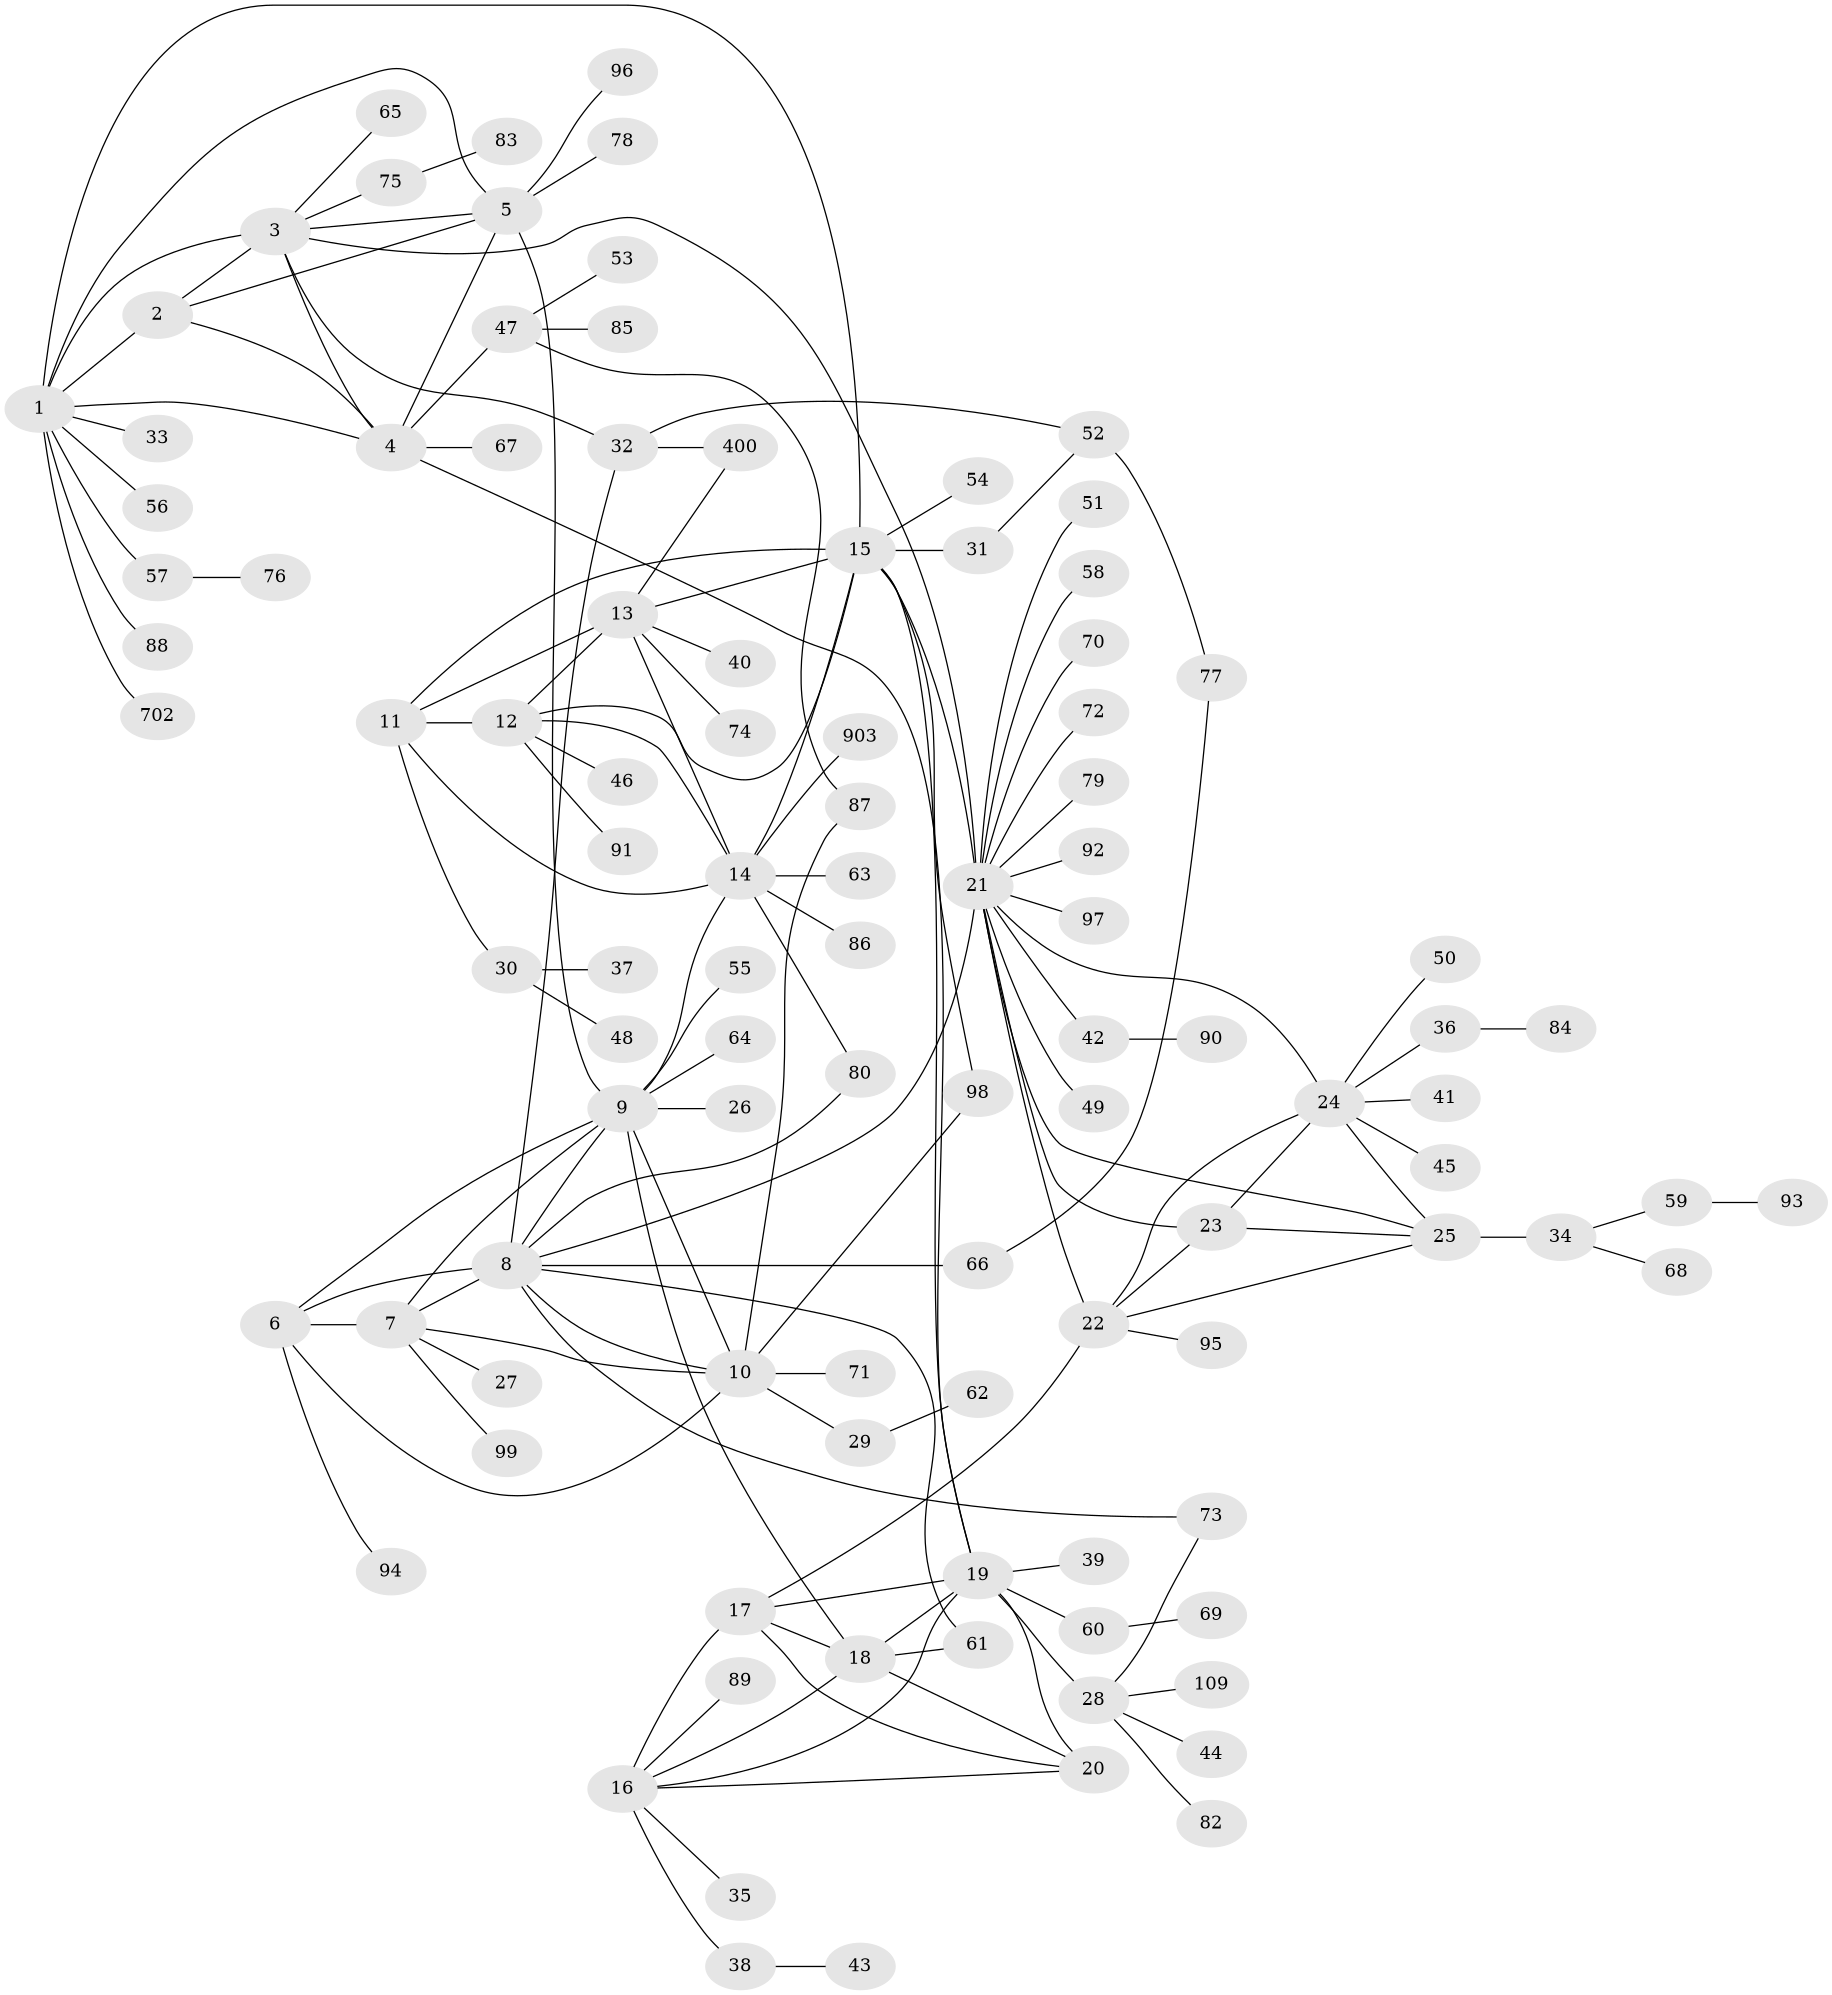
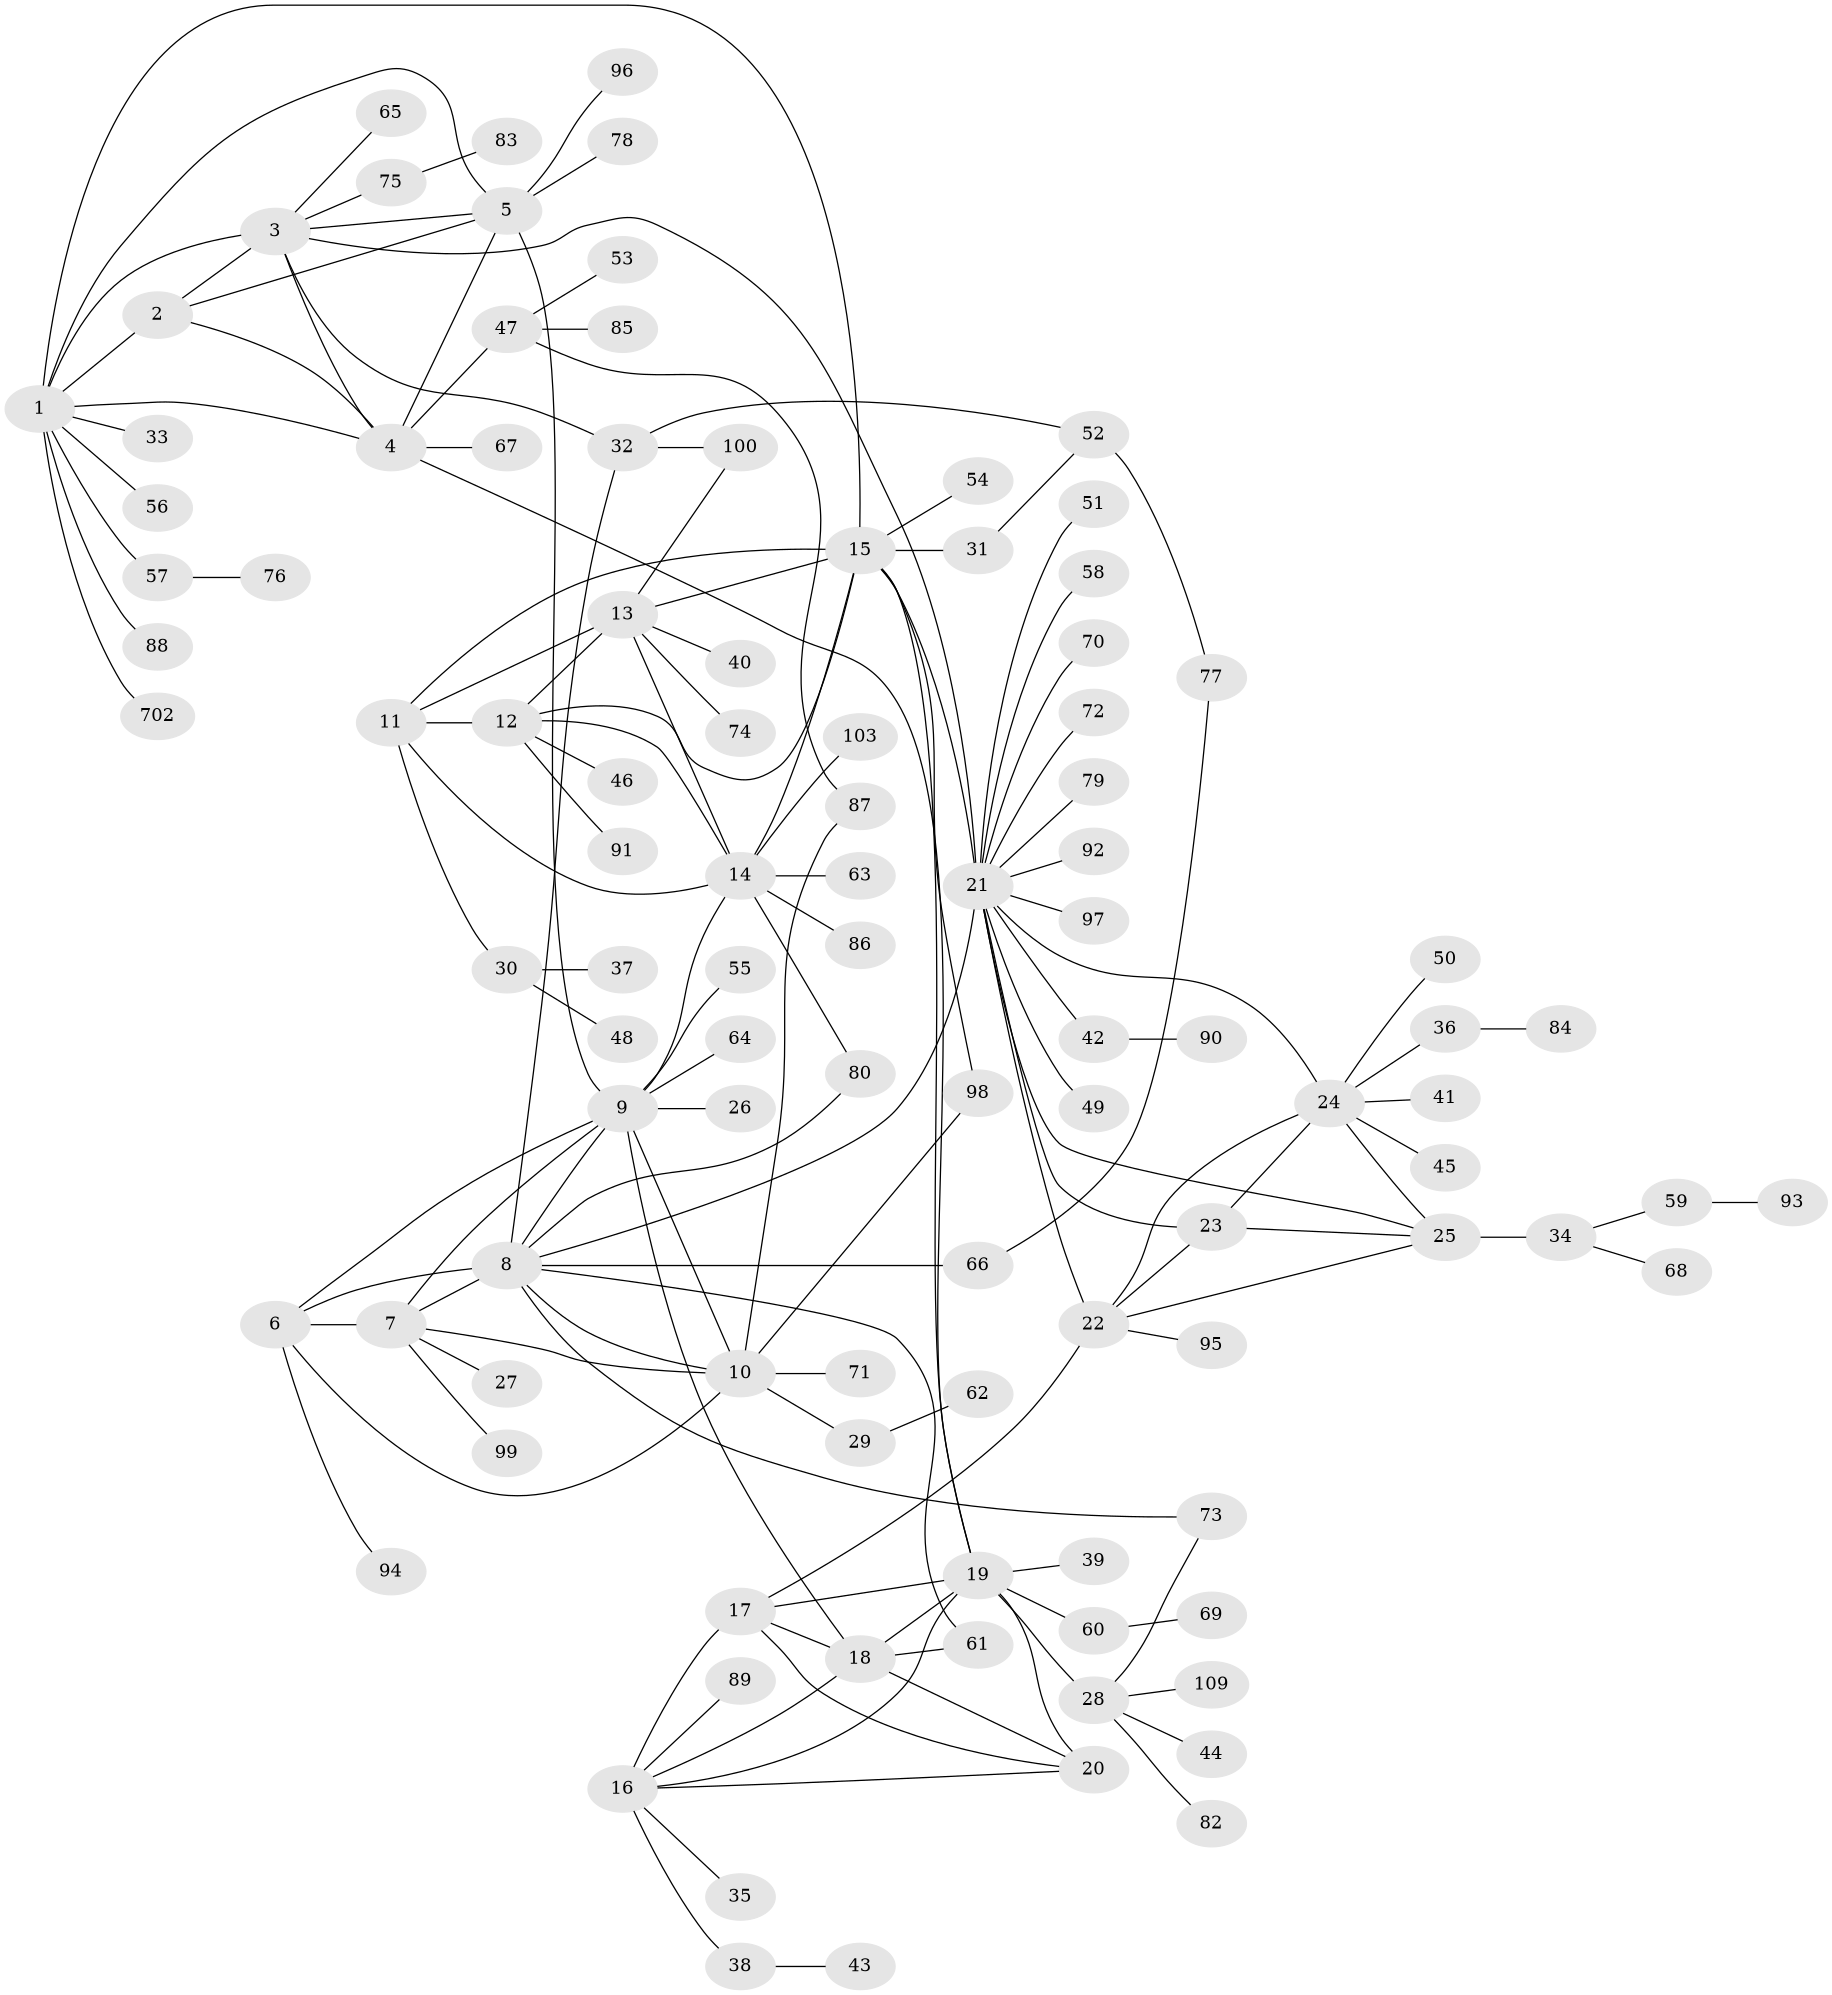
  graph {
    rankdir=LR
    node [color=gray90 style=filled]
    1
    2
    3
    4
    5
    15
    33
    56
    57
    88
    n11 [label=702]
    21
    32
    65
    75
    19
    47
    67
    9
    78
    96
    98
    31
    54
    76
    22
    23
    24
    25
    42
    49
    51
    58
    70
    72
    79
    92
    97
-   100 [label=400]
+   100
    52
    83
    20
    28
    39
    60
    87
    53
    85
    10
    14
    18
    26
    55
    64
    6
    7
    8
    94
    27
    99
    61
    66
    73
    80
    29
    71
    77
    63
    86
-   103 [label=903]
+   103
    62
    11
    12
    13
    30
    46
    91
    40
    74
    37
    48
    16
    17
    35
    38
    89
    43
    95
    44
    82
    n91 [label=109]
    69
    36
    41
    45
    50
    34
    90
    84
    59
    68
    93
    1 -- 2
    1 -- 3
    1 -- 4
    1 -- 5
    1 -- 15
    1 -- 33
    1 -- 56
    1 -- 57
    1 -- 88
    1 -- n11
    2 -- 3
    2 -- 4
    2 -- 5
    3 -- 4
    3 -- 5
    3 -- 21
    3 -- 32
    3 -- 65
    3 -- 75
    4 -- 5
    4 -- 19
    4 -- 47
    4 -- 67
    5 -- 9
    5 -- 78
    5 -- 96
    15 -- 21
    15 -- 19
    15 -- 98
    15 -- 31
    15 -- 54
    57 -- 76
    21 -- 22
    21 -- 23
    21 -- 24
    21 -- 25
    21 -- 42
    21 -- 49
    21 -- 51
    21 -- 58
    21 -- 70
    21 -- 72
    21 -- 79
    21 -- 92
    21 -- 97
    32 -- 100
    32 -- 52
    75 -- 83
    19 -- 20
    19 -- 28
    19 -- 39
    19 -- 60
    47 -- 87
    47 -- 53
    47 -- 85
    9 -- 10
    9 -- 14
    9 -- 18
    9 -- 26
    9 -- 55
    9 -- 64
    31 -- 52
    22 -- 23
    22 -- 24
    22 -- 25
    22 -- 95
    23 -- 24
    23 -- 25
    24 -- 25
    24 -- 36
    24 -- 41
    24 -- 45
    24 -- 50
    25 -- 34
    42 -- 90
    52 -- 77
    28 -- 73
    28 -- 44
    28 -- 82
    28 -- n91
    60 -- 69
    10 -- 98
    10 -- 87
    10 -- 29
    10 -- 71
    14 -- 15
    14 -- 80
    14 -- 63
    14 -- 86
    14 -- 103
    18 -- 19
    18 -- 20
    18 -- 61
    6 -- 9
    6 -- 10
    6 -- 7
    6 -- 8
    6 -- 94
    7 -- 9
    7 -- 10
    7 -- 8
    7 -- 27
    7 -- 99
    8 -- 21
    8 -- 32
    8 -- 9
    8 -- 10
    8 -- 61
    8 -- 66
    8 -- 73
    8 -- 80
    66 -- 77
    29 -- 62
    11 -- 15
    11 -- 14
    11 -- 12
    11 -- 13
    11 -- 30
    12 -- 15
    12 -- 14
    12 -- 13
    12 -- 46
    12 -- 91
    13 -- 15
    13 -- 100
    13 -- 14
    13 -- 40
    13 -- 74
    30 -- 37
    30 -- 48
    16 -- 19
    16 -- 20
    16 -- 18
    16 -- 17
    16 -- 35
    16 -- 38
    16 -- 89
    17 -- 19
    17 -- 22
    17 -- 20
    17 -- 18
    38 -- 43
    36 -- 84
    34 -- 59
    34 -- 68
    59 -- 93
  }
